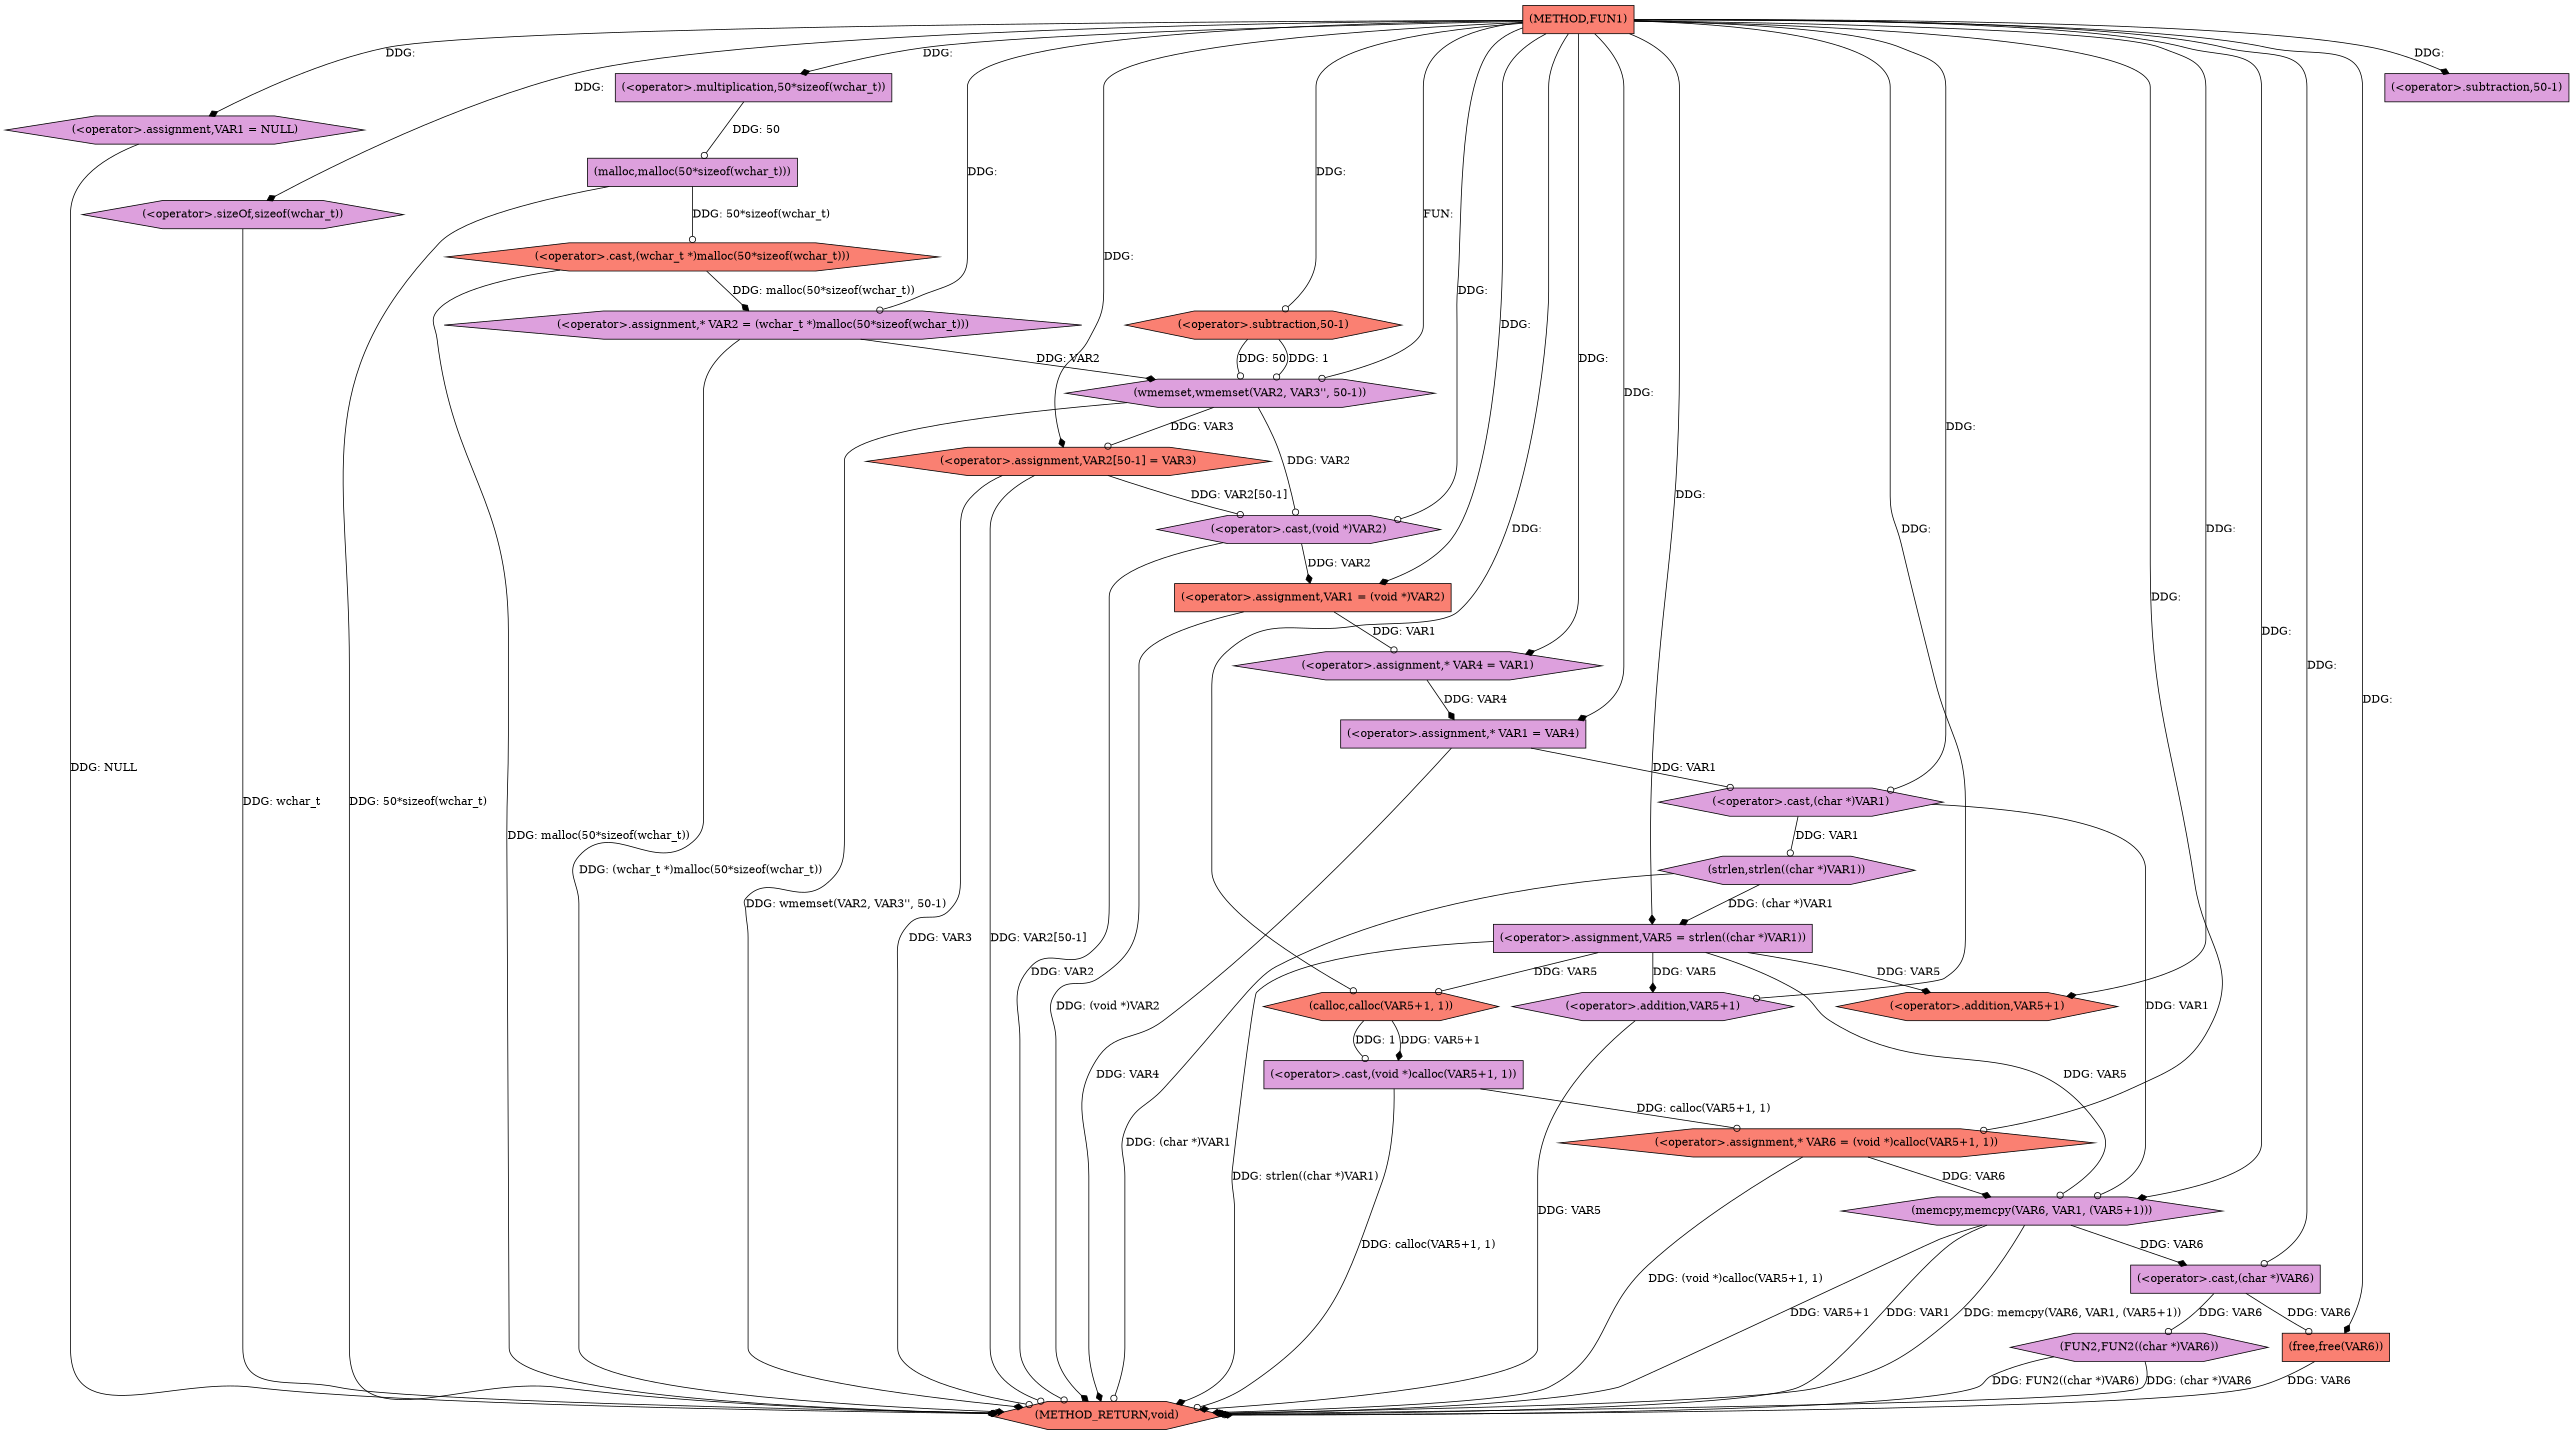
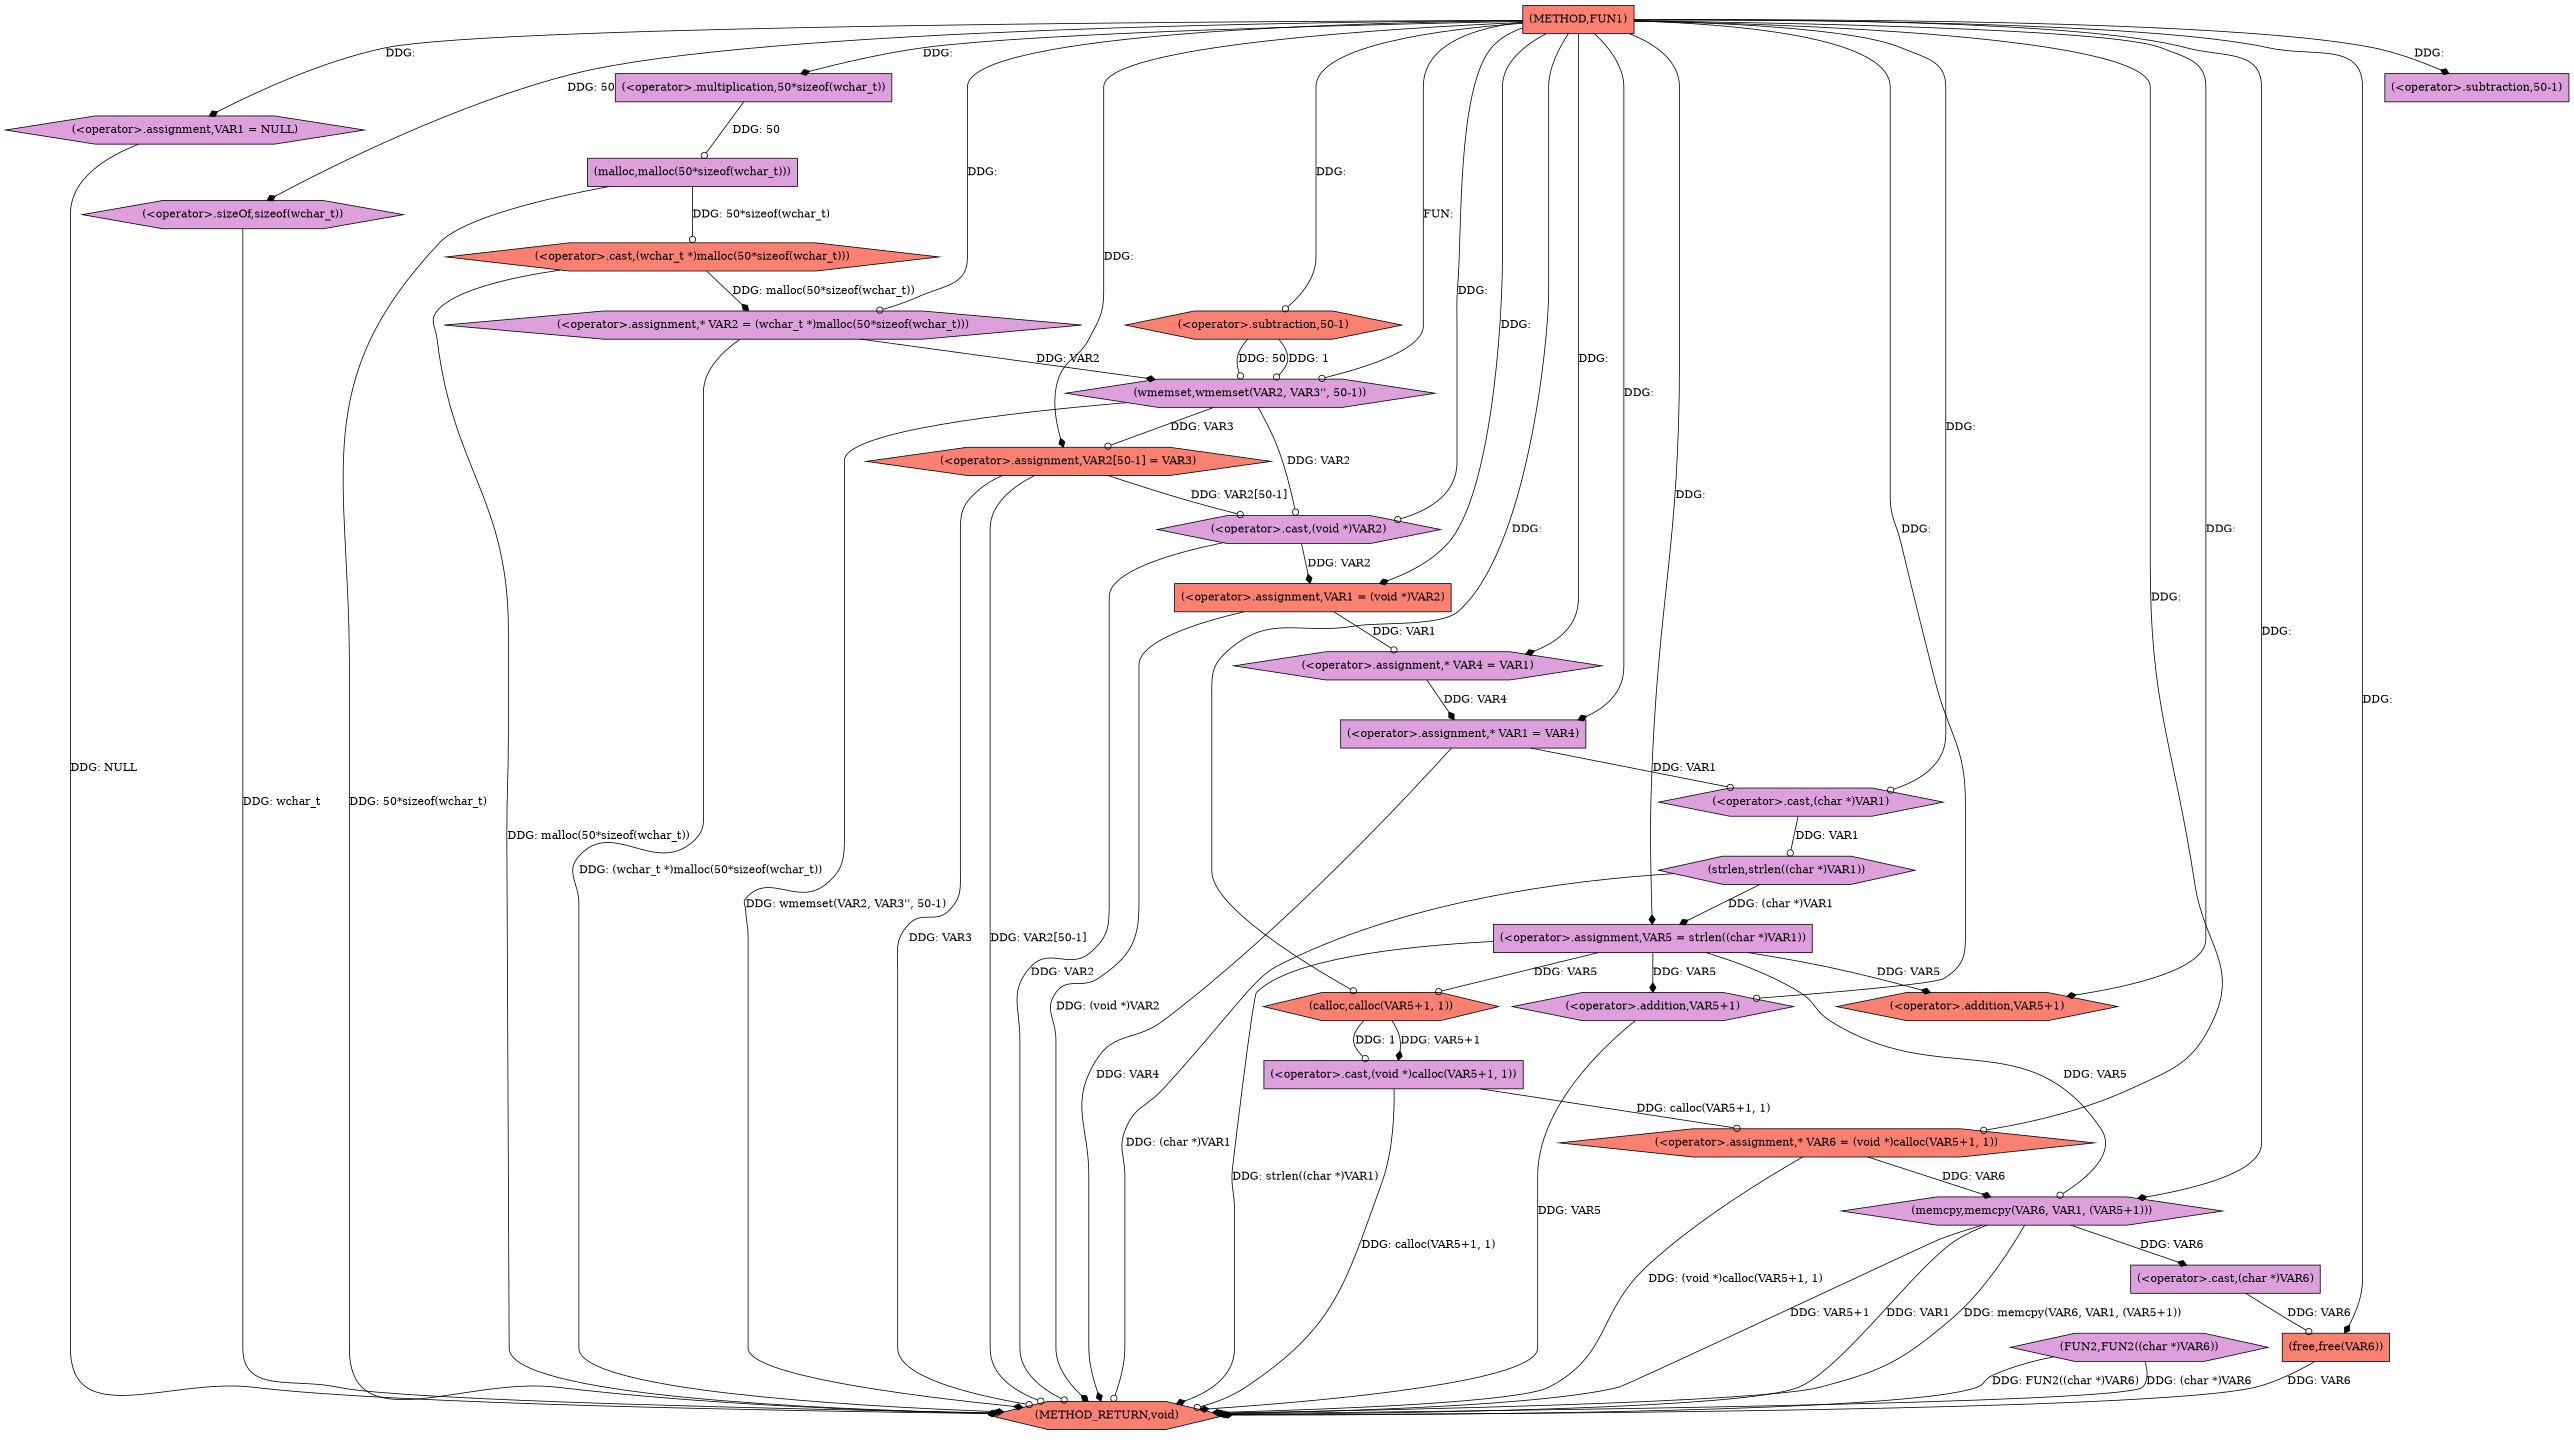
  digraph {
    node [fillcolor=plum shape=hexagon style=filled]
    edge [arrowhead=diamond]
    n1 [fillcolor=salmon label="(METHOD,FUN1)" shape=box]
    n2 [label="(<operator>.assignment,VAR1 = NULL)"]
    n3 [label="(<operator>.assignment,* VAR2 = (wchar_t *)malloc(50*sizeof(wchar_t)))"]
    n4 [label="(<operator>.multiplication,50*sizeof(wchar_t))" shape=box]
    n5 [label="(<operator>.sizeOf,sizeof(wchar_t))"]
    n6 [label="(wmemset,wmemset(VAR2, VAR3'', 50-1))"]
    n7 [fillcolor=salmon label="(<operator>.subtraction,50-1)"]
    n8 [fillcolor=salmon label="(<operator>.assignment,VAR2[50-1] = VAR3)"]
    n9 [label="(<operator>.subtraction,50-1)" shape=box]
    n10 [fillcolor=salmon label="(<operator>.assignment,VAR1 = (void *)VAR2)" shape=box]
    n11 [label="(<operator>.cast,(void *)VAR2)"]
    n12 [label="(<operator>.assignment,* VAR4 = VAR1)"]
    n13 [label="(<operator>.assignment,* VAR1 = VAR4)" shape=box]
    n14 [label="(<operator>.assignment,VAR5 = strlen((char *)VAR1))" shape=box]
    n15 [label="(<operator>.cast,(char *)VAR1)"]
    n16 [fillcolor=salmon label="(<operator>.assignment,* VAR6 = (void *)calloc(VAR5+1, 1))"]
    n17 [fillcolor=salmon label="(calloc,calloc(VAR5+1, 1))"]
    n18 [fillcolor=salmon label="(<operator>.addition,VAR5+1)"]
    n19 [label="(memcpy,memcpy(VAR6, VAR1, (VAR5+1)))"]
    n20 [label="(<operator>.addition,VAR5+1)"]
    n21 [label="(<operator>.cast,(char *)VAR6)" shape=box]
    n22 [fillcolor=salmon label="(free,free(VAR6))" shape=box]
    n23 [fillcolor=salmon label="(METHOD_RETURN,void)"]
    n24 [label="(malloc,malloc(50*sizeof(wchar_t)))" shape=box]
    n25 [label="(strlen,strlen((char *)VAR1))"]
    n26 [label="(<operator>.cast,(void *)calloc(VAR5+1, 1))" shape=box]
    n27 [label="(FUN2,FUN2((char *)VAR6))"]
    n28 [fillcolor=salmon label="(<operator>.cast,(wchar_t *)malloc(50*sizeof(wchar_t)))"]
    n1 -> n2 [label="DDG: "]
    n1 -> n3 [arrowhead=odot label="DDG: "]
    n1 -> n4 [label="DDG: "]
-   n1 -> n5 [label="DDG: "]
+   n1 -> n5 [label="DDG: 50"]
    n1 -> n6 [arrowhead=odot label="FUN: "]
    n1 -> n7 [arrowhead=odot label="DDG: "]
    n1 -> n8 [label="DDG: "]
    n1 -> n9 [label="DDG: "]
    n1 -> n10 [label="DDG: "]
    n1 -> n11 [arrowhead=odot label="DDG: "]
    n1 -> n12 [label="DDG: "]
    n1 -> n13 [label="DDG: "]
    n1 -> n14 [label="DDG: "]
    n1 -> n15 [arrowhead=odot label="DDG: "]
    n1 -> n16 [arrowhead=odot label="DDG: "]
    n1 -> n17 [arrowhead=odot label="DDG: "]
    n1 -> n18 [label="DDG: "]
    n1 -> n19 [label="DDG: "]
    n1 -> n20 [arrowhead=odot label="DDG: "]
-   n1 -> n21 [arrowhead=odot label="DDG: "]
    n1 -> n22 [label="DDG: "]
    n2 -> n23 [label="DDG: NULL"]
    n3 -> n6 [label="DDG: VAR2"]
    n3 -> n23 [label="DDG: (wchar_t *)malloc(50*sizeof(wchar_t))"]
    n4 -> n24 [arrowhead=odot label="DDG: 50"]
    n5 -> n23 [arrowhead=odot label="DDG: wchar_t"]
    n6 -> n8 [arrowhead=odot label="DDG: VAR3"]
    n6 -> n11 [arrowhead=odot label="DDG: VAR2"]
    n6 -> n23 [label="DDG: wmemset(VAR2, VAR3'', 50-1)"]
    n7 -> n6 [arrowhead=odot label="DDG: 50"]
    n7 -> n6 [arrowhead=odot label="DDG: 1"]
    n8 -> n11 [arrowhead=odot label="DDG: VAR2[50-1]"]
    n8 -> n23 [arrowhead=odot label="DDG: VAR3"]
    n8 -> n23 [arrowhead=odot label="DDG: VAR2[50-1]"]
    n10 -> n12 [arrowhead=odot label="DDG: VAR1"]
    n10 -> n23 [label="DDG: (void *)VAR2"]
    n11 -> n10 [label="DDG: VAR2"]
    n11 -> n23 [arrowhead=odot label="DDG: VAR2"]
    n12 -> n13 [label="DDG: VAR4"]
    n13 -> n15 [arrowhead=odot label="DDG: VAR1"]
    n13 -> n23 [label="DDG: VAR4"]
    n14 -> n17 [arrowhead=odot label="DDG: VAR5"]
    n14 -> n18 [label="DDG: VAR5"]
    n14 -> n19 [arrowhead=odot label="DDG: VAR5"]
    n14 -> n20 [label="DDG: VAR5"]
    n14 -> n23 [label="DDG: strlen((char *)VAR1)"]
-   n15 -> n19 [arrowhead=odot label="DDG: VAR1"]
    n15 -> n25 [arrowhead=odot label="DDG: VAR1"]
    n16 -> n19 [label="DDG: VAR6"]
    n16 -> n23 [label="DDG: (void *)calloc(VAR5+1, 1)"]
    n17 -> n26 [label="DDG: VAR5+1"]
    n17 -> n26 [arrowhead=odot label="DDG: 1"]
    n19 -> n21 [label="DDG: VAR6"]
    n19 -> n23 [label="DDG: VAR1"]
    n19 -> n23 [label="DDG: memcpy(VAR6, VAR1, (VAR5+1))"]
    n19 -> n23 [arrowhead=odot label="DDG: VAR5+1"]
    n20 -> n23 [label="DDG: VAR5"]
    n21 -> n22 [arrowhead=odot label="DDG: VAR6"]
-   n21 -> n27 [arrowhead=odot label="DDG: VAR6"]
    n22 -> n23 [arrowhead=odot label="DDG: VAR6"]
    n24 -> n23 [label="DDG: 50*sizeof(wchar_t)"]
    n24 -> n28 [arrowhead=odot label="DDG: 50*sizeof(wchar_t)"]
    n25 -> n14 [label="DDG: (char *)VAR1"]
    n25 -> n23 [arrowhead=odot label="DDG: (char *)VAR1"]
    n26 -> n16 [arrowhead=odot label="DDG: calloc(VAR5+1, 1)"]
    n26 -> n23 [arrowhead=odot label="DDG: calloc(VAR5+1, 1)"]
    n27 -> n23 [label="DDG: (char *)VAR6"]
    n27 -> n23 [label="DDG: FUN2((char *)VAR6)"]
    n28 -> n3 [label="DDG: malloc(50*sizeof(wchar_t))"]
    n28 -> n23 [label="DDG: malloc(50*sizeof(wchar_t))"]
  }
